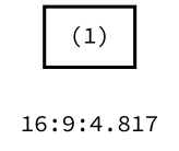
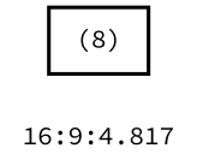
  digraph {
    label="16:9:4.817"
    fontname="Source Code Pro"
-   n1 [color=black fontcolor=black label="(1)" shape=rectangle style=bold fontname="Source Code Pro"]
+   n1 [color=black fontcolor=black label="(8)" shape=rectangle style=bold fontname="Source Code Pro"]
  }
